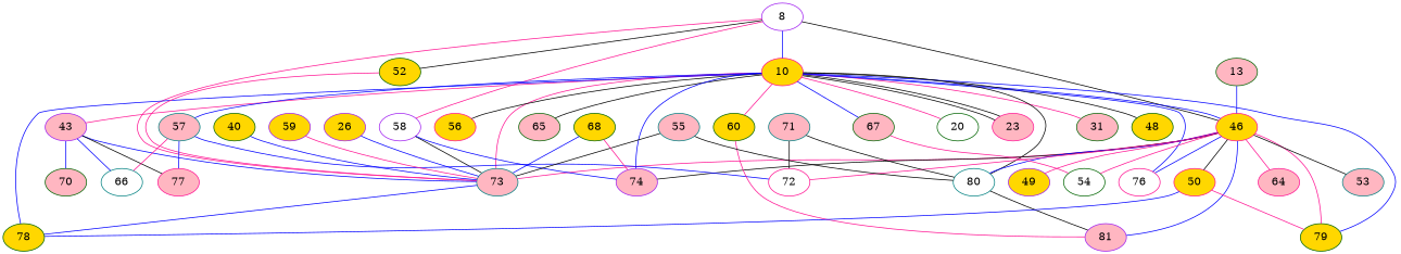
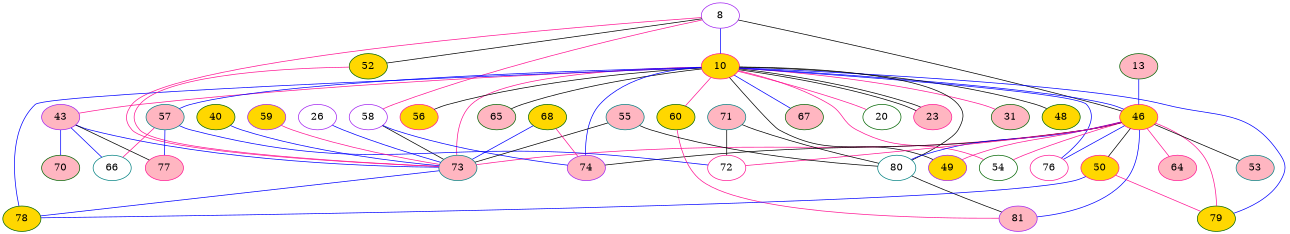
  graph {
    node [color=darkgreen fillcolor=lightpink style=filled]
    edge [color=blue]
    8 [color=purple fillcolor=white super="+7"]
    10 [color=deeppink fillcolor=gold super="+6"]
    46 [color=deeppink fillcolor=gold super="+41+44+4+33+42"]
    52 [fillcolor=gold]
    58 [color=purple fillcolor=white super="+45"]
    73 [color=teal super="+34"]
    20 [fillcolor=white]
    23 [color=deeppink]
    31
    43 [color=purple super="+17+32+14"]
    48 [fillcolor=gold]
    49 [color=purple fillcolor=gold]
    54 [fillcolor=white]
    56 [color=deeppink fillcolor=gold]
    57 [color=teal super="+51+25"]
    60 [fillcolor=gold super="+15"]
    65
    67
    74 [color=purple super="+47+37+16"]
    76 [color=deeppink fillcolor=white]
    78 [fillcolor=gold super="+62+29"]
    79 [fillcolor=gold]
    80 [color=teal fillcolor=white super="+39+75"]
    50 [color=deeppink fillcolor=gold super="+38"]
    53 [color=teal]
    64 [color=deeppink]
    72 [color=deeppink fillcolor=white super="+61"]
    81 [color=purple super="+24+69"]
    66 [color=teal fillcolor=white]
    70
    77 [color=deeppink]
    13
-   26 [color=purple fillcolor=gold]
+   26 [color=purple fillcolor=white]
    40 [fillcolor=gold]
    55 [color=teal]
    59 [color=purple fillcolor=gold]
    68 [fillcolor=gold]
    71 [color=teal]
    8 -- 10 [weight=6]
    8 -- 46 [color=black weight=7]
    8 -- 52 [color=black]
    8 -- 58 [color=deeppink]
    8 -- 73 [color=deeppink weight=4]
    10 -- 46 [weight=12]
    10 -- 73 [color=deeppink weight=9]
    10 -- 20 [color=deeppink weight=2]
    10 -- 23 [color=black]
    10 -- 23 [color=black]
    10 -- 31 [color=deeppink weight=2]
    10 -- 43 [color=deeppink weight=6]
    10 -- 48 [color=black weight=2]
-   67 -- 54 [color=deeppink]
+   10 -- 49 [color=black]
+   10 -- 54 [color=deeppink]
    10 -- 56 [color=black]
    10 -- 57 [weight=5]
    10 -- 60 [color=deeppink weight=3]
    10 -- 65 [color=black weight=2]
    10 -- 67 [weight=2]
    10 -- 74 [weight=3]
    10 -- 76
    10 -- 78 [weight=3]
    10 -- 79
    10 -- 80 [color=black weight=5]
    46 -- 73 [color=deeppink weight=6]
    46 -- 49 [color=deeppink]
    46 -- 54 [color=deeppink]
    46 -- 74 [color=black weight=4]
    46 -- 76
    46 -- 79 [color=deeppink]
    46 -- 80 [weight=2]
    46 -- 50 [color=black]
    46 -- 53 [color=black]
    46 -- 64 [color=deeppink]
    46 -- 72 [color=deeppink]
    46 -- 81 [weight=2]
    52 -- 73 [color=deeppink]
    58 -- 73 [color=black]
    58 -- 74
    73 -- 78
    43 -- 73 [weight=2]
    43 -- 66
    43 -- 70 [weight=2]
    43 -- 77 [color=black]
    57 -- 72
    57 -- 66 [color=deeppink]
    57 -- 77
    60 -- 81 [color=deeppink]
    80 -- 81 [color=black]
    50 -- 78
    50 -- 79 [color=deeppink]
    13 -- 46 [weight=2]
    26 -- 73 [weight=2]
    40 -- 73
    55 -- 73 [color=black]
    55 -- 80 [color=black]
    59 -- 73 [color=deeppink]
    68 -- 73
    68 -- 74 [color=deeppink]
    71 -- 80 [color=black weight=2]
    71 -- 72 [color=black]
  }
